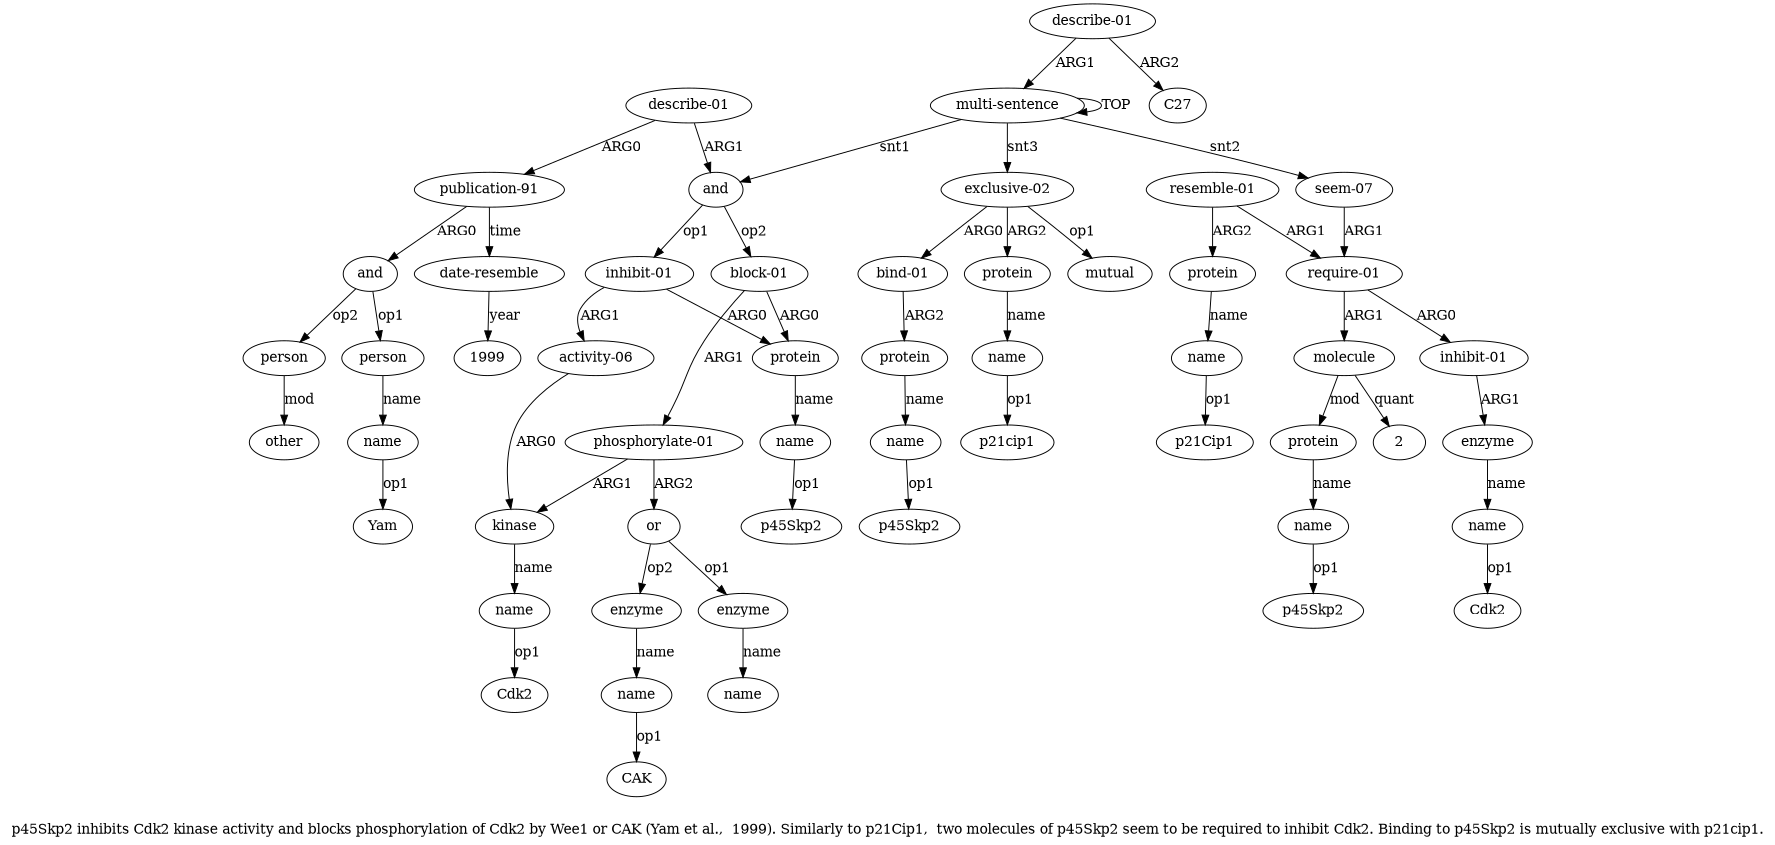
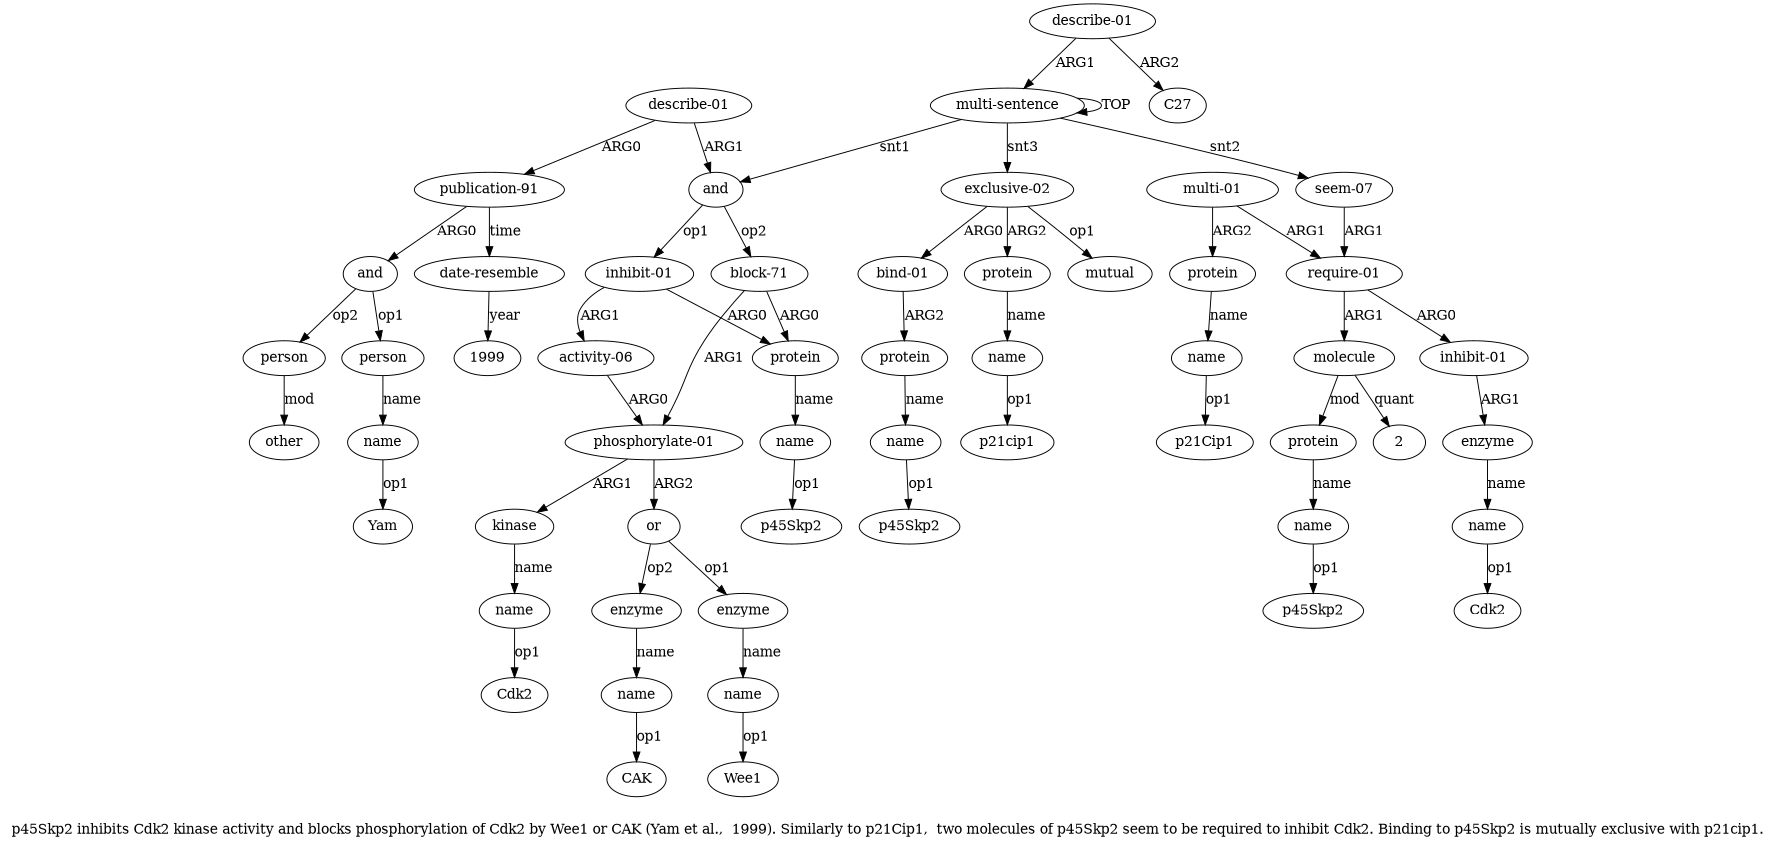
  digraph {
    label="p45Skp2 inhibits Cdk2 kinase activity and blocks phosphorylation of Cdk2 by Wee1 or CAK (Yam et al.,  1999). Similarly to p21Cip1,  two molecules of p45Skp2 seem to be required to inhibit Cdk2. Binding to p45Skp2 is mutually exclusive with p21cip1."
    node [color=black gold_ind=-1 gold_label=name test_ind=-1 test_label=name]
    edge [color=black gold_label=op1 test_label=op1]
    n1 [gold_ind=20 gold_label=person label=person test_ind=20 test_label=person]
    n2 [gold_ind=21 gold_label=other label=other test_ind=21 test_label=other]
    n3 [gold_ind=22 gold_label="date-entity" label="date-resemble" test_ind=22 test_label="date-entity"]
    n4 [gold_label=1999 label=1999 test_label=1999]
    n5 [gold_ind=23 gold_label="seem-01" label="seem-07" test_ind=23 test_label="seem-01"]
    n6 [gold_ind=24 gold_label="require-01" label="require-01" test_ind=24 test_label="require-01"]
    n7 [gold_ind=25 gold_label="inhibit-01" label="inhibit-01" test_ind=25 test_label="inhibit-01"]
    n8 [gold_ind=28 gold_label=molecule label=molecule test_ind=28 test_label=molecule]
    n9 [gold_ind=26 gold_label=enzyme label=enzyme test_ind=26 test_label=enzyme]
    n10 [gold_ind=29 gold_label=protein label=protein test_ind=29 test_label=protein]
    n11 [gold_label=2 label=2 test_label=2]
    n12 [gold_ind=27 label=name test_ind=27]
    n13 [gold_ind=30 label=name test_ind=30]
    n14 [gold_label=Cdk2 label=Cdk2 test_label=Cdk2]
    n15 [gold_label=p45Skp2 label=p45Skp2 test_label=p45Skp2]
-   n16 [gold_ind=31 gold_label="resemble-01" label="resemble-01" test_ind=31 test_label="resemble-01"]
+   n16 [gold_ind=31 gold_label="resemble-01" label="multi-01" test_ind=31 test_label="resemble-01"]
    n17 [gold_ind=32 gold_label=protein label=protein test_ind=32 test_label=protein]
    n18 [gold_ind=33 label=name test_ind=33]
    n19 [gold_label=p21Cip1 label=p21Cip1 test_label=p21Cip1]
    n20 [gold_label=p45Skp2 label=p45Skp2 test_label=p45Skp2]
    n21 [gold_ind=37 label=name test_ind=37]
    n22 [gold_ind=36 gold_label=protein label=protein test_ind=36 test_label=protein]
    n23 [gold_ind=35 gold_label="bind-01" label="bind-01" test_ind=35 test_label="bind-01"]
    n24 [gold_label=p45Skp2 label=p45Skp2 test_label=p45Skp2]
    n25 [gold_ind=34 gold_label="exclusive-02" label="exclusive-02" test_ind=34 test_label="exclusive-02"]
    n26 [gold_ind=38 gold_label=protein label=protein test_ind=38 test_label=protein]
    n27 [gold_ind=40 gold_label=mutual label=mutual test_ind=40 test_label=mutual]
    n28 [gold_ind=39 label=name test_ind=39]
    n29 [gold_label=p21cip1 label=p21cip1 test_label=p21cip1]
    n30 [gold_label=CAK label=CAK test_label=CAK]
    n31 [gold_label=Yam label=Yam test_label=Yam]
    n32 [gold_ind=15 gold_label="describe-01" label="describe-01" test_ind=15 test_label="describe-01"]
    n33 [gold_ind=16 gold_label="publication-91" label="publication-91" test_ind=16 test_label="publication-91"]
    n34 [gold_ind=1 gold_label=and label=and test_ind=1 test_label=and]
    n35 [gold_ind=17 gold_label=and label=and test_ind=17 test_label=and]
    n36 [gold_ind=2 gold_label="inhibit-01" label="inhibit-01" test_ind=2 test_label="inhibit-01"]
-   n37 [gold_ind=8 gold_label="block-01" label="block-01" test_ind=8 test_label="block-01"]
+   n37 [gold_ind=8 gold_label="block-01" label="block-71" test_ind=8 test_label="block-01"]
    n38 [gold_ind=18 gold_label=person label=person test_ind=18 test_label=person]
    n39 [gold_ind=3 gold_label=protein label=protein test_ind=3 test_label=protein]
    n40 [gold_ind=5 gold_label="activity-06" label="activity-06" test_ind=5 test_label="activity-06"]
    n41 [gold_ind=9 gold_label="phosphorylate-01" label="phosphorylate-01" test_ind=9 test_label="phosphorylate-01"]
    n42 [gold_ind=14 label=name test_ind=14]
    n43 [gold_ind=19 label=name test_ind=19]
    n44 [gold_ind=11 gold_label=enzyme label=enzyme test_ind=11 test_label=enzyme]
    n45 [gold_ind=12 label=name test_ind=12]
+   n46 [gold_label=Wee1 label=Wee1 test_label=Wee1]
    n47 [gold_ind=10 gold_label=or label=or test_ind=10 test_label=or]
    n48 [gold_ind=13 gold_label=enzyme label=enzyme test_ind=13 test_label=enzyme]
    n49 [gold_ind=4 label=name test_ind=4]
    n50 [gold_ind=6 gold_label=kinase label=kinase test_ind=6 test_label=kinase]
    n51 [gold_ind=0 gold_label="multi-sentence" label="multi-sentence" test_ind=0 test_label="multi-sentence"]
    n52 [gold_ind=7 label=name test_ind=7]
    n53 [gold_label=Cdk2 label=Cdk2 test_label=Cdk2]
    n54 [gold_ind=42 gold_label=C27 label=C27 test_ind=42 test_label=C27]
    n55 [gold_ind=41 gold_label="describe-01" label="describe-01" test_ind=41 test_label="describe-01"]
    n1 -> n2 [gold_label=mod label=mod test_label=mod]
    n3 -> n4 [gold_label=year label=year test_label=year]
    n5 -> n6 [gold_label=ARG1 label=ARG1 test_label=ARG1]
    n6 -> n7 [gold_label=ARG0 label=ARG0 test_label=ARG0]
    n6 -> n8 [gold_label=ARG1 label=ARG1 test_label=ARG1]
    n7 -> n9 [gold_label=ARG1 label=ARG1 test_label=ARG1]
    n8 -> n10 [gold_label=mod label=mod test_label=mod]
    n8 -> n11 [gold_label=quant label=quant test_label=quant]
    n9 -> n12 [gold_label=name label=name test_label=name]
    n10 -> n13 [gold_label=name label=name test_label=name]
    n12 -> n14 [label=op1]
    n13 -> n15 [label=op1]
    n16 -> n6 [gold_label=ARG1 label=ARG1 test_label=ARG1]
    n16 -> n17 [gold_label=ARG2 label=ARG2 test_label=ARG2]
    n17 -> n18 [gold_label=name label=name test_label=name]
    n18 -> n19 [label=op1]
    n21 -> n20 [label=op1]
    n22 -> n21 [gold_label=name label=name test_label=name]
    n23 -> n22 [gold_label=ARG2 label=ARG2 test_label=ARG2]
    n25 -> n23 [gold_label=ARG0 label=ARG0 test_label=ARG0]
    n25 -> n26 [gold_label=ARG2 label=ARG2 test_label=ARG2]
    n25 -> n27 [gold_label=manner label=op1 test_label=manner]
    n26 -> n28 [gold_label=name label=name test_label=name]
    n28 -> n29 [label=op1]
    n32 -> n33 [gold_label=ARG0 label=ARG0 test_label=ARG0]
    n32 -> n34 [gold_label=ARG1 label=ARG1 test_label=ARG1]
    n33 -> n3 [gold_label=time label=time test_label=time]
    n33 -> n35 [gold_label=ARG0 label=ARG0 test_label=ARG0]
    n34 -> n36 [label=op1]
    n34 -> n37 [gold_label=op2 label=op2 test_label=op2]
    n35 -> n1 [gold_label=op2 label=op2 test_label=op2]
    n35 -> n38 [label=op1]
    n36 -> n39 [gold_label=ARG0 label=ARG0 test_label=ARG0]
    n36 -> n40 [gold_label=ARG1 label=ARG1 test_label=ARG1]
    n37 -> n39 [gold_label=ARG0 label=ARG0 test_label=ARG0]
    n37 -> n41 [gold_label=ARG1 label=ARG1 test_label=ARG1]
    n38 -> n43 [gold_label=name label=name test_label=name]
    n39 -> n49 [gold_label=name label=name test_label=name]
-   n40 -> n50 [gold_label=ARG0 label=ARG0 test_label=ARG0]
+   n40 -> n41 [gold_label=ARG0 label=ARG0 test_label=ARG0]
    n41 -> n47 [gold_label=ARG2 label=ARG2 test_label=ARG2]
    n41 -> n50 [gold_label=ARG1 label=ARG1 test_label=ARG1]
    n42 -> n30 [label=op1]
    n43 -> n31 [label=op1]
    n44 -> n45 [gold_label=name label=name test_label=name]
+   n45 -> n46 [label=op1]
    n47 -> n44 [label=op1]
    n47 -> n48 [gold_label=op2 label=op2 test_label=op2]
    n48 -> n42 [gold_label=name label=name test_label=name]
    n49 -> n24 [label=op1]
    n50 -> n52 [gold_label=name label=name test_label=name]
    n51 -> n5 [gold_label=snt2 label=snt2 test_label=snt2]
    n51 -> n25 [gold_label=snt3 label=snt3 test_label=snt3]
    n51 -> n34 [gold_label=snt1 label=snt1 test_label=snt1]
    n51 -> n51 [gold_label=TOP label=TOP test_label=TOP]
    n52 -> n53 [label=op1]
    n55 -> n51 [gold_label=ARG1 label=ARG1 test_label=ARG1]
    n55 -> n54 [gold_label=ARG2 label=ARG2 test_label=ARG2]
  }
